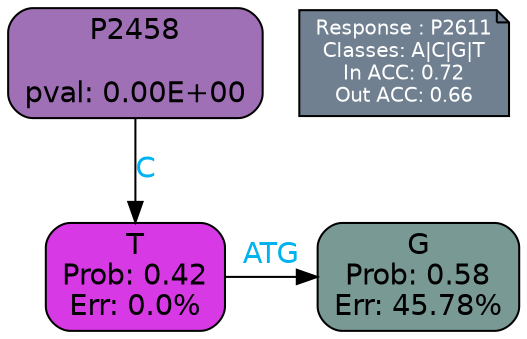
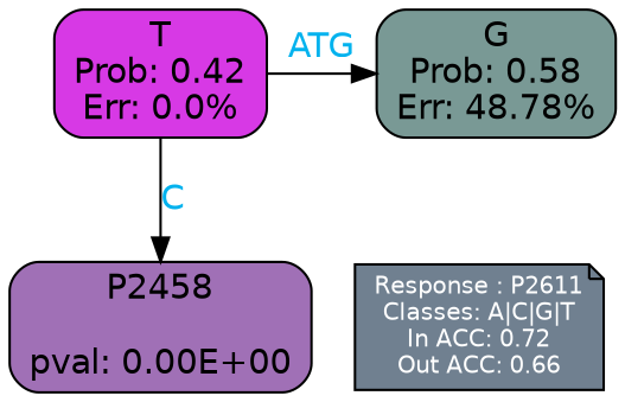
  digraph {
    ranksep=equally
    splines=polylines
    node [color=black fontname=helvetica shape=box style="filled, rounded"]
    edge [fontcolor=deepskyblue2 fontname=helvetica]
-   n1 [fillcolor="#799995" label="G\nProb: 0.58\nErr: 45.78%"]
+   n1 [fillcolor="#799995" label="G\nProb: 0.58\nErr: 48.78%"]
    n2 [fillcolor="#d739e5" label="T\nProb: 0.42\nErr: 0.0%"]
    n3 [align=left fillcolor=slategray fontcolor=white fontsize=10 label="Response : P2611\nClasses: A|C|G|T\nIn ACC: 0.72\nOut ACC: 0.66\n" shape=note style=filled]
    n4 [fillcolor="#a070b6" label="P2458\n\npval: 0.00E+00"]
    subgraph sub_1 {
      rank=same
      n1
      n2
    }
    subgraph sub_2 {
      rank=same
      n3
      n4
    }
    n2 -> n1 [label=ATG]
-   n4 -> n2 [label=C]
+   n2 -> n4 [label=C]
  }
